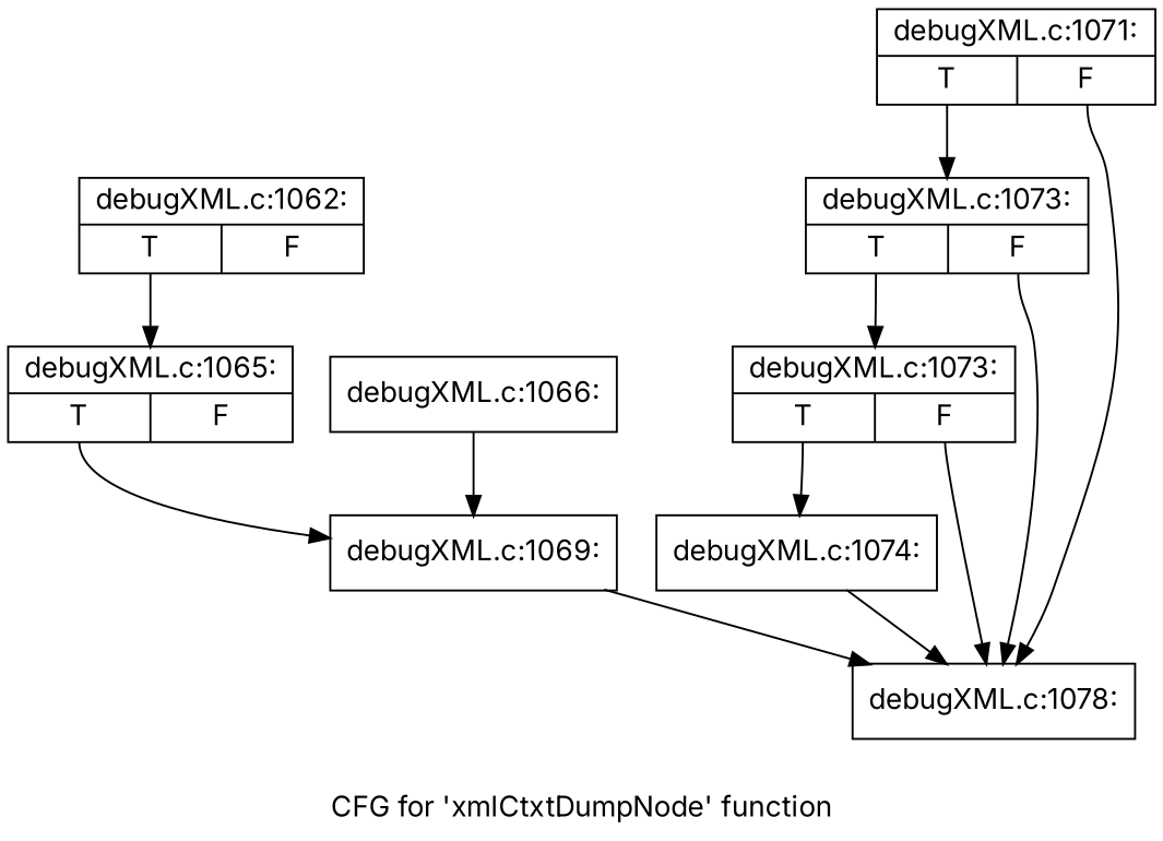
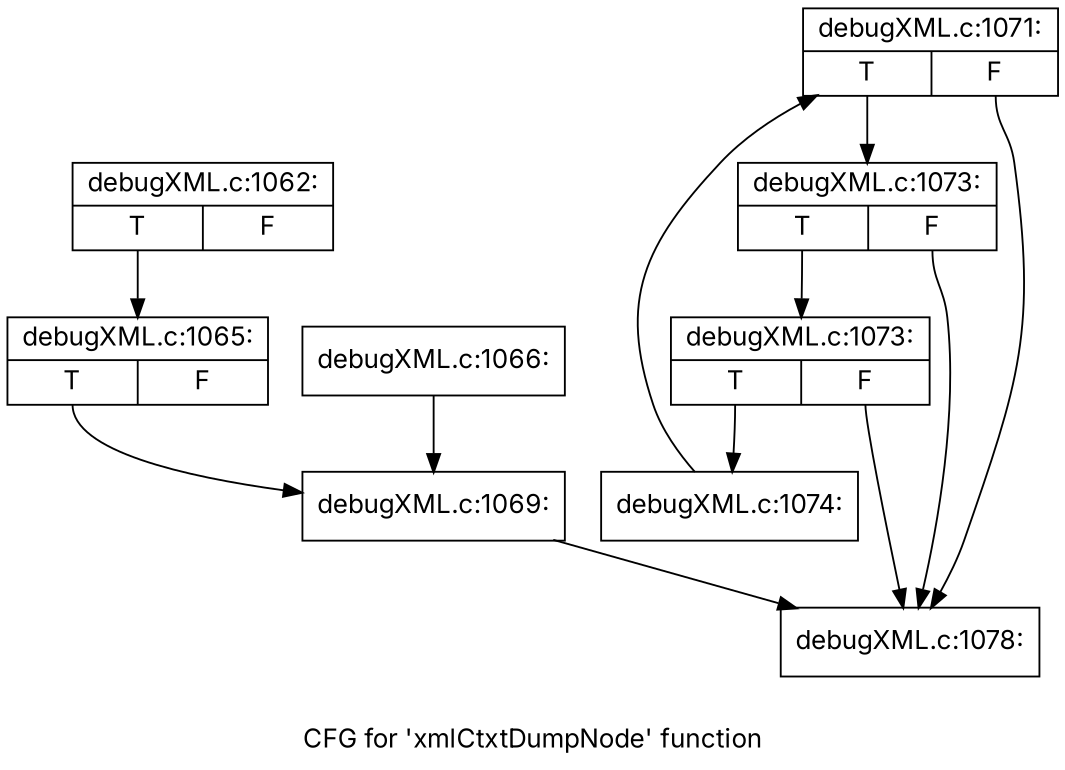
  digraph {
    fontname=Inter
    label="CFG for 'xmlCtxtDumpNode' function"
    node [fontname=Inter shape=record]
    edge [fontname=Inter tailport=s0]
    n1 [label="{debugXML.c:1062:|{<s0>T|<s1>F}}"]
    n2 [label="{debugXML.c:1065:|{<s0>T|<s1>F}}"]
    n3 [label="{debugXML.c:1069:}"]
    n4 [label="{debugXML.c:1071:|{<s0>T|<s1>F}}"]
    n5 [label="{debugXML.c:1078:}"]
    n6 [label="{debugXML.c:1073:|{<s0>T|<s1>F}}"]
    n7 [label="{debugXML.c:1066:}"]
    n8 [label="{debugXML.c:1073:|{<s0>T|<s1>F}}"]
    n9 [label="{debugXML.c:1074:}"]
    n1 -> n2
    n2 -> n3
    n3 -> n5
    n4 -> n5 [tailport=s1]
    n4 -> n6
    n6 -> n5 [tailport=s1]
    n6 -> n8
    n7 -> n3
    n8 -> n5 [tailport=s1]
    n8 -> n9
-   n9 -> n5
+   n9 -> n4
  }
